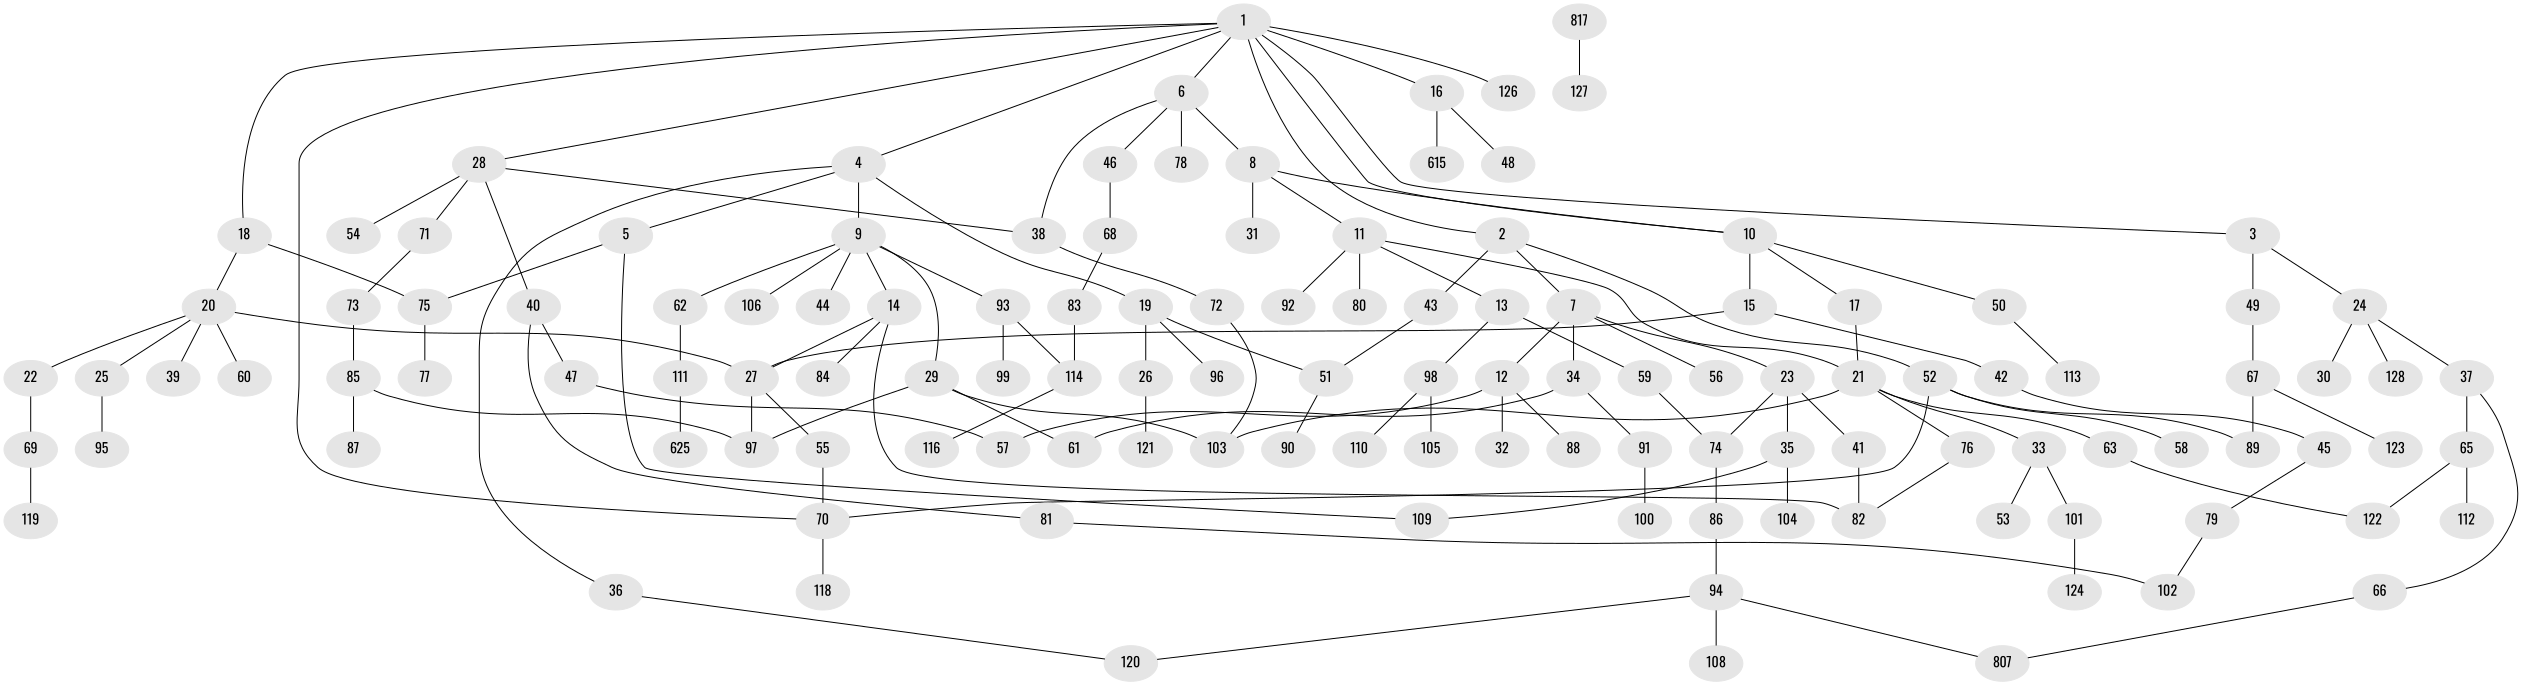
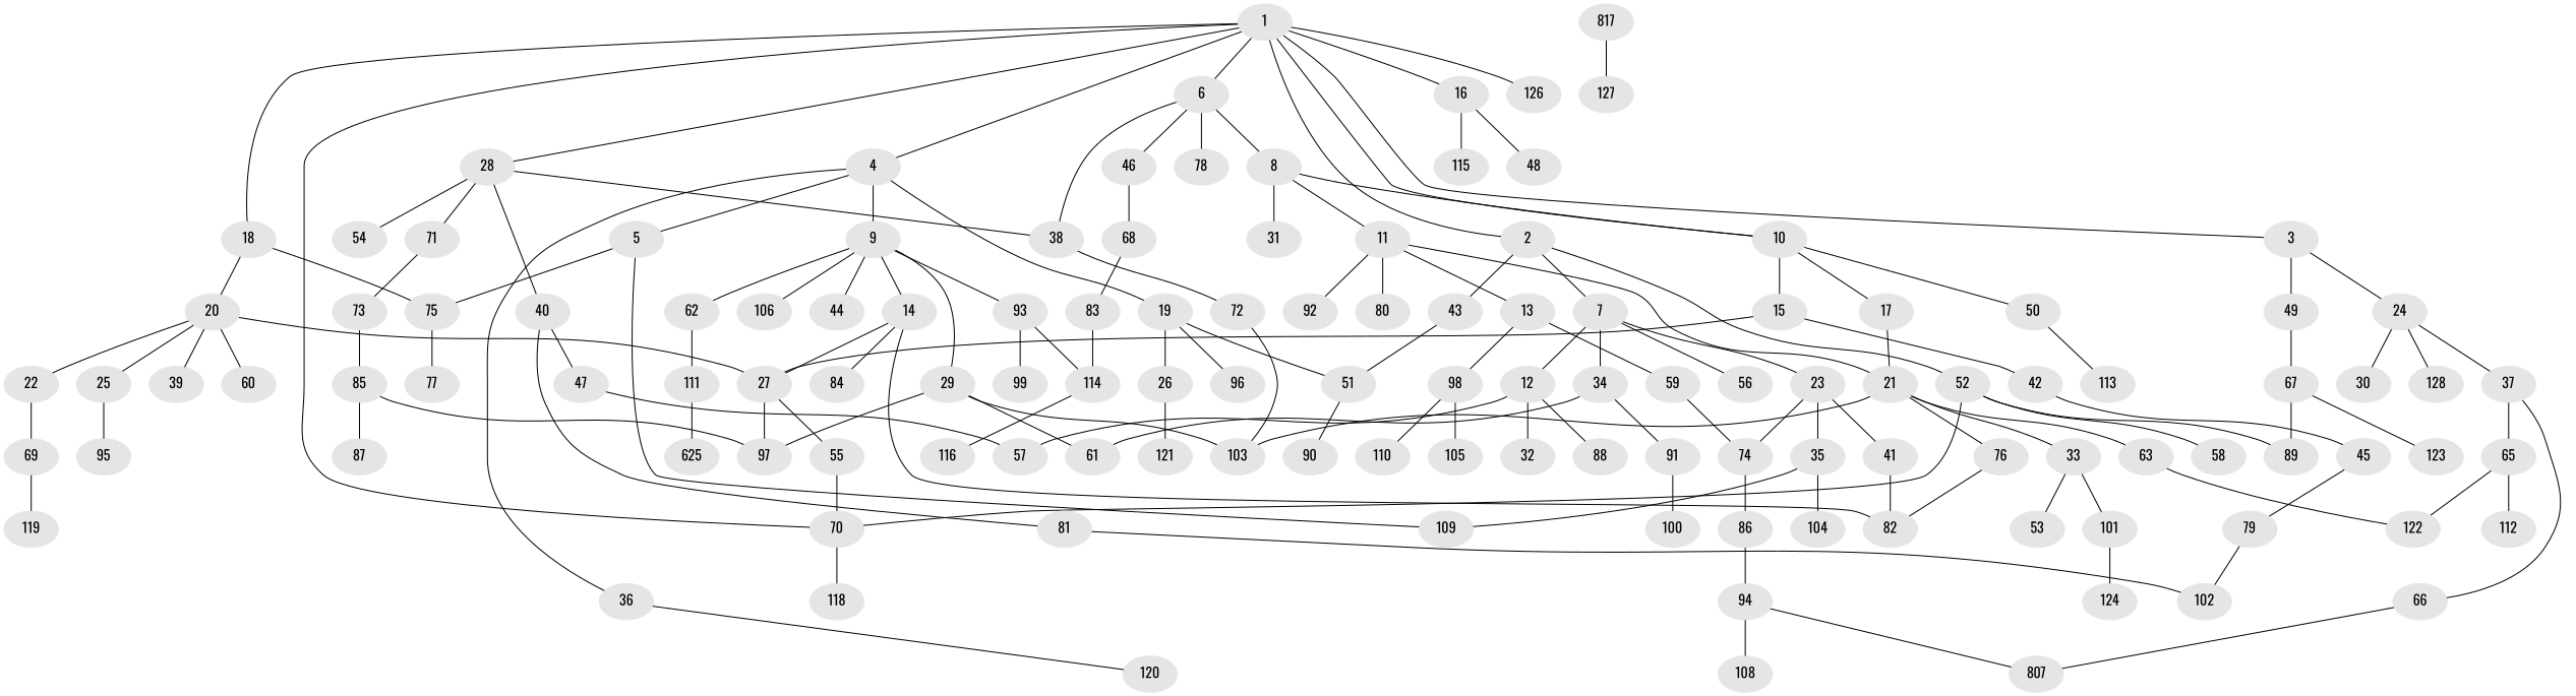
  graph {
    fontname=Oswald
    node [color=gray90 fontname=Oswald style=filled]
    edge [fontname=Oswald]
    1
    2
    3
    4
    6
    10
    16
    18
    28
    70
    126
    7
    43
    52
    24
    49
    5
    9
    19
    36
    8
    38
    46
    78
    15
    17
    50
    48
-   115 [label=615]
+   115
    75
    20
    40
    54
    71
    118
    12
    23
    34
    56
    51
    58
    89
    30
    37
    128
    67
    109
    14
    29
    44
    62
    93
    106
    26
    96
    120
    77
    11
    31
    72
    68
    32
    57
    88
    35
    41
    74
    61
    91
    13
    21
    80
    92
    27
    82
    84
    103
    97
    111
    114
    99
    42
    113
    59
    98
    33
    63
    76
    105
    110
    55
    45
    22
    25
    39
    60
    121
    90
    69
    95
    53
    101
    122
    119
    104
    86
    65
    66
    47
    81
    73
    124
    100
    112
    n115 [label=807]
    102
    79
    83
    123
    n120 [label=625]
    n121 [label=817]
    127
    85
    87
    94
    116
    108
    1 -- 2
    1 -- 3
    1 -- 4
    1 -- 6
    1 -- 10
    1 -- 16
    1 -- 18
    1 -- 28
    1 -- 70
    1 -- 126
    2 -- 7
    2 -- 43
    2 -- 52
    3 -- 24
    3 -- 49
    4 -- 5
    4 -- 9
    4 -- 19
    4 -- 36
    6 -- 8
    6 -- 38
    6 -- 46
    6 -- 78
    10 -- 15
    10 -- 17
    10 -- 50
    16 -- 48
    16 -- 115
    18 -- 75
    18 -- 20
    28 -- 38
    28 -- 40
    28 -- 54
    28 -- 71
    70 -- 118
    7 -- 12
    7 -- 23
    7 -- 34
    7 -- 56
    43 -- 51
    52 -- 70
    52 -- 58
    52 -- 89
    24 -- 30
    24 -- 37
    24 -- 128
    49 -- 67
    5 -- 75
    5 -- 109
    9 -- 14
    9 -- 29
    9 -- 44
    9 -- 62
    9 -- 93
    9 -- 106
    19 -- 51
    19 -- 26
    19 -- 96
    36 -- 120
    8 -- 10
    8 -- 11
    8 -- 31
    38 -- 72
    46 -- 68
    15 -- 27
    15 -- 42
    17 -- 21
    50 -- 113
    75 -- 77
    20 -- 27
    20 -- 22
    20 -- 25
    20 -- 39
    20 -- 60
    40 -- 47
    40 -- 81
    71 -- 73
    12 -- 32
    12 -- 57
    12 -- 88
    23 -- 35
    23 -- 41
    23 -- 74
    34 -- 61
    34 -- 91
    51 -- 90
    37 -- 65
    37 -- 66
    67 -- 89
    67 -- 123
    14 -- 27
    14 -- 82
    14 -- 84
    29 -- 61
    29 -- 103
    29 -- 97
    62 -- 111
    93 -- 114
    93 -- 99
    26 -- 121
    11 -- 13
    11 -- 21
    11 -- 80
    11 -- 92
    72 -- 103
    68 -- 83
    35 -- 109
    35 -- 104
    41 -- 82
    74 -- 86
    91 -- 100
    13 -- 59
    13 -- 98
    21 -- 103
    21 -- 33
    21 -- 63
    21 -- 76
    27 -- 97
    27 -- 55
    111 -- n120
    114 -- 116
    42 -- 45
    59 -- 74
    98 -- 105
    98 -- 110
    33 -- 53
    33 -- 101
    63 -- 122
    76 -- 82
    55 -- 70
    45 -- 79
    22 -- 69
    25 -- 95
    69 -- 119
    101 -- 124
    86 -- 94
    65 -- 122
    65 -- 112
    66 -- n115
    47 -- 57
    81 -- 102
    73 -- 85
    79 -- 102
    83 -- 114
    n121 -- 127
    85 -- 97
    85 -- 87
-   94 -- 120
    94 -- n115
    94 -- 108
  }
